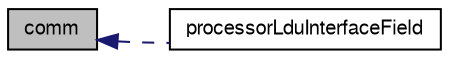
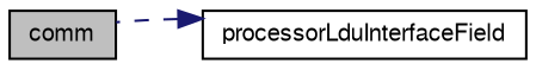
  digraph {
    rankdir=LR
    node [color=black fontname=FreeSans fontsize=10 shape=record]
    n1 [fillcolor=grey75 fontcolor=black height=0.2 label=comm style=filled width=0.4]
    n2 [height=0.2 label=processorLduInterfaceField width=0.4]
-   n1 -> n2 [color=midnightblue dir=back fontname=FreeSans fontsize=10 labelfontname=FreeSans labelfontsize=10 style=dashed]
+   n2 -> n1 [color=midnightblue dir=back fontname=FreeSans fontsize=10 labelfontname=FreeSans labelfontsize=10 style=dashed]
  }
